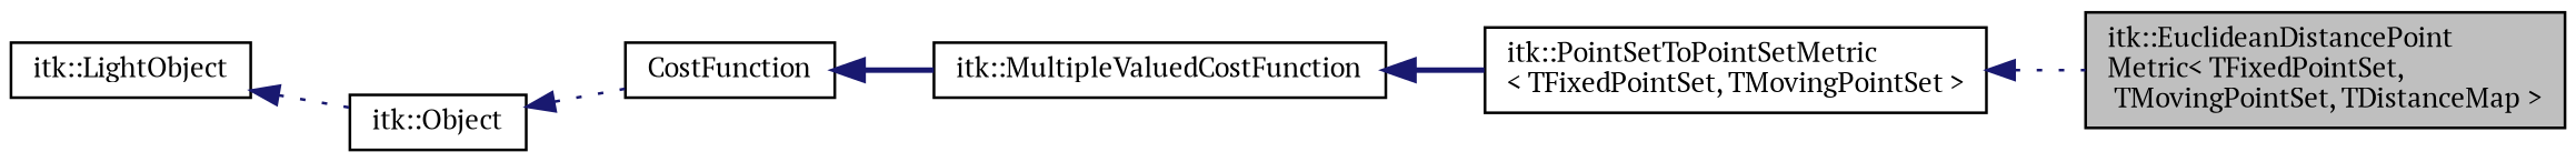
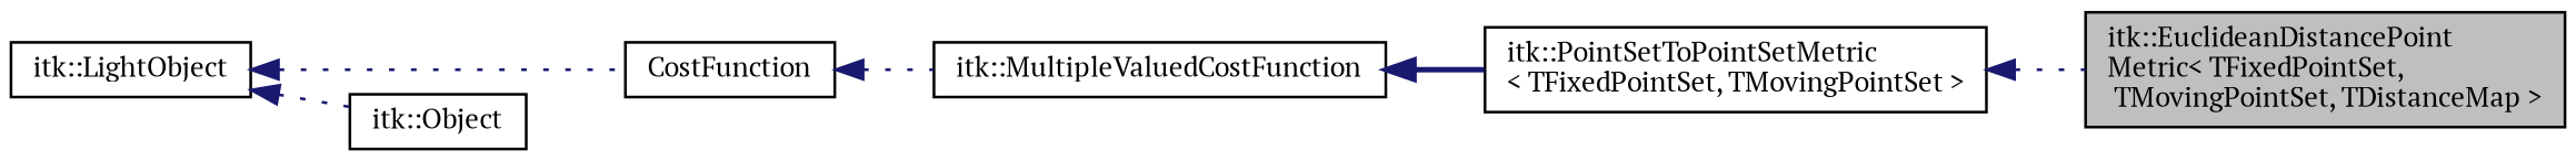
  digraph {
    fontname="PT Serif"
    rankdir=LR
    node [color=black fillcolor=white fontname="PT Serif" fontsize=10 shape=record style=filled]
    edge [color=midnightblue dir=back fontname="PT Serif" fontsize=10 labelfontname=Helvetica labelfontsize=10 style=dotted]
    n1 [fillcolor=grey75 fontcolor=black height=0.2 label="itk::EuclideanDistancePoint\lMetric\< TFixedPointSet,\l TMovingPointSet, TDistanceMap \>" width=0.4]
    n2 [height=0.2 label="itk::PointSetToPointSetMetric\l\< TFixedPointSet, TMovingPointSet \>" width=0.4]
    n3 [height=0.2 label="itk::MultipleValuedCostFunction" width=0.4]
    n4 [height=0.2 label=CostFunction width=0.4]
    n5 [height=0.2 label="itk::Object" width=0.4]
    n6 [height=0.2 label="itk::LightObject" width=0.4]
    n2 -> n1
    n3 -> n2 [style=bold]
-   n4 -> n3 [style=bold]
-   n5 -> n4
+   n4 -> n3
+   n6 -> n4
    n6 -> n5
  }
